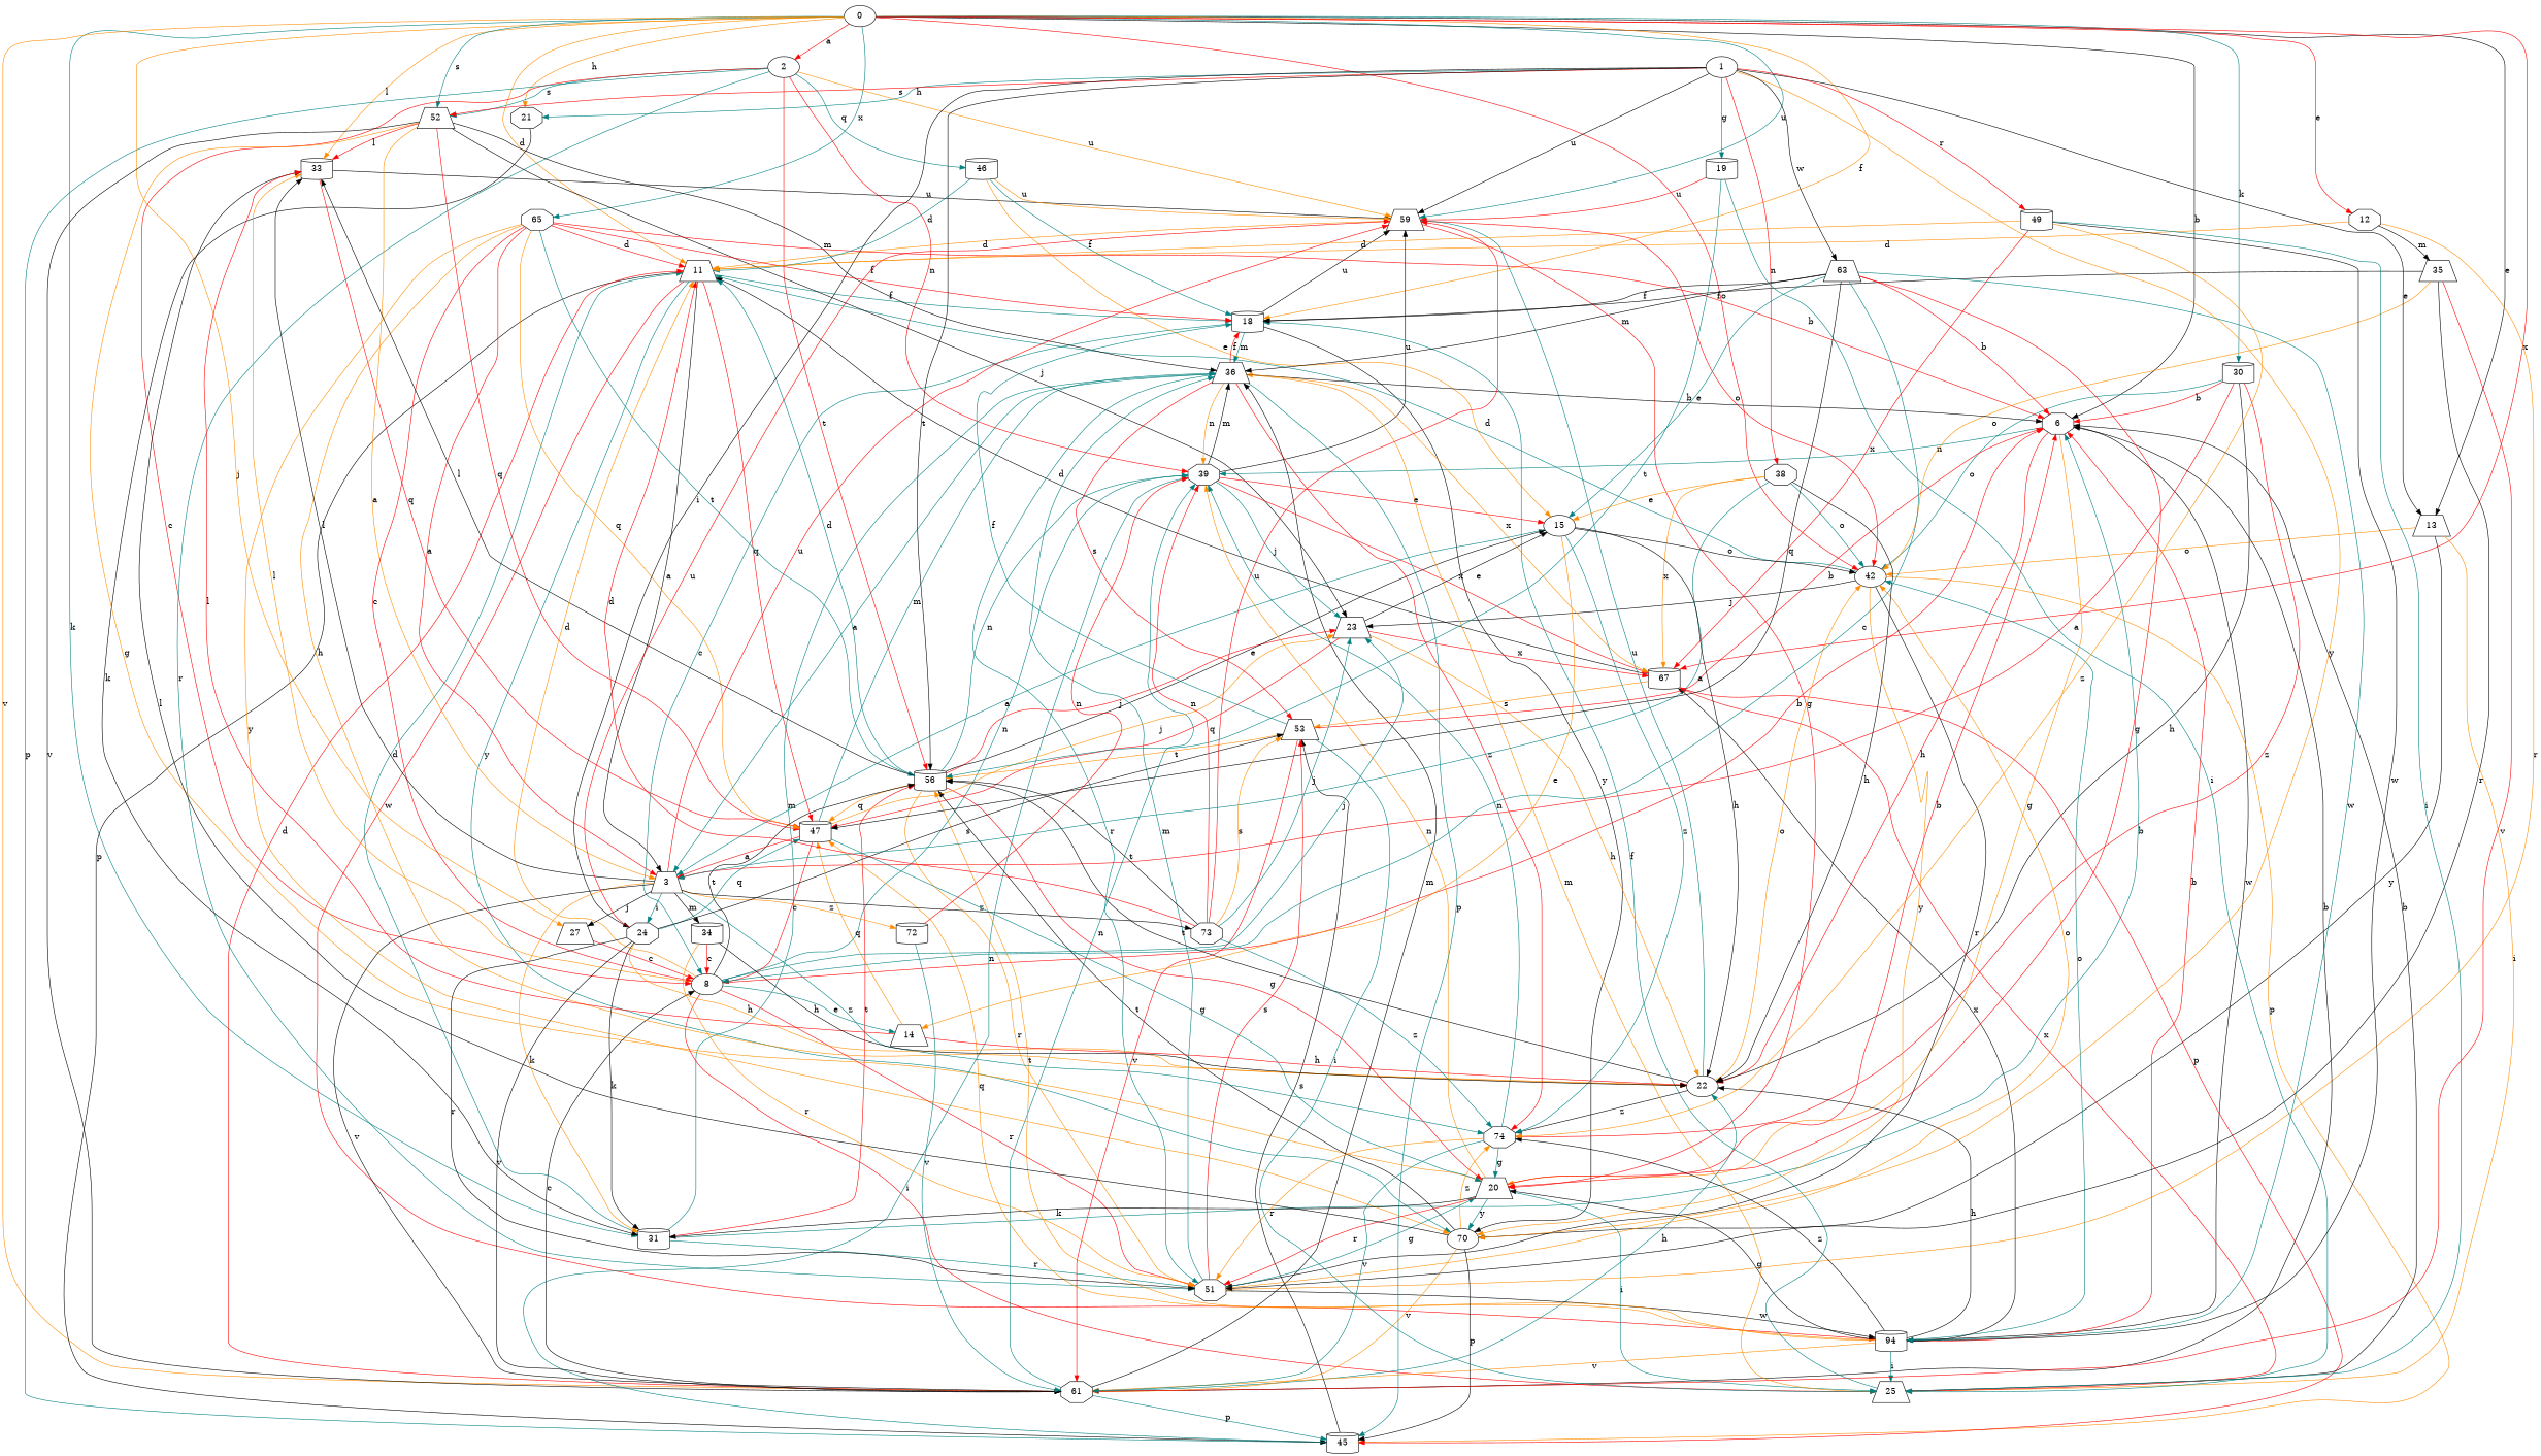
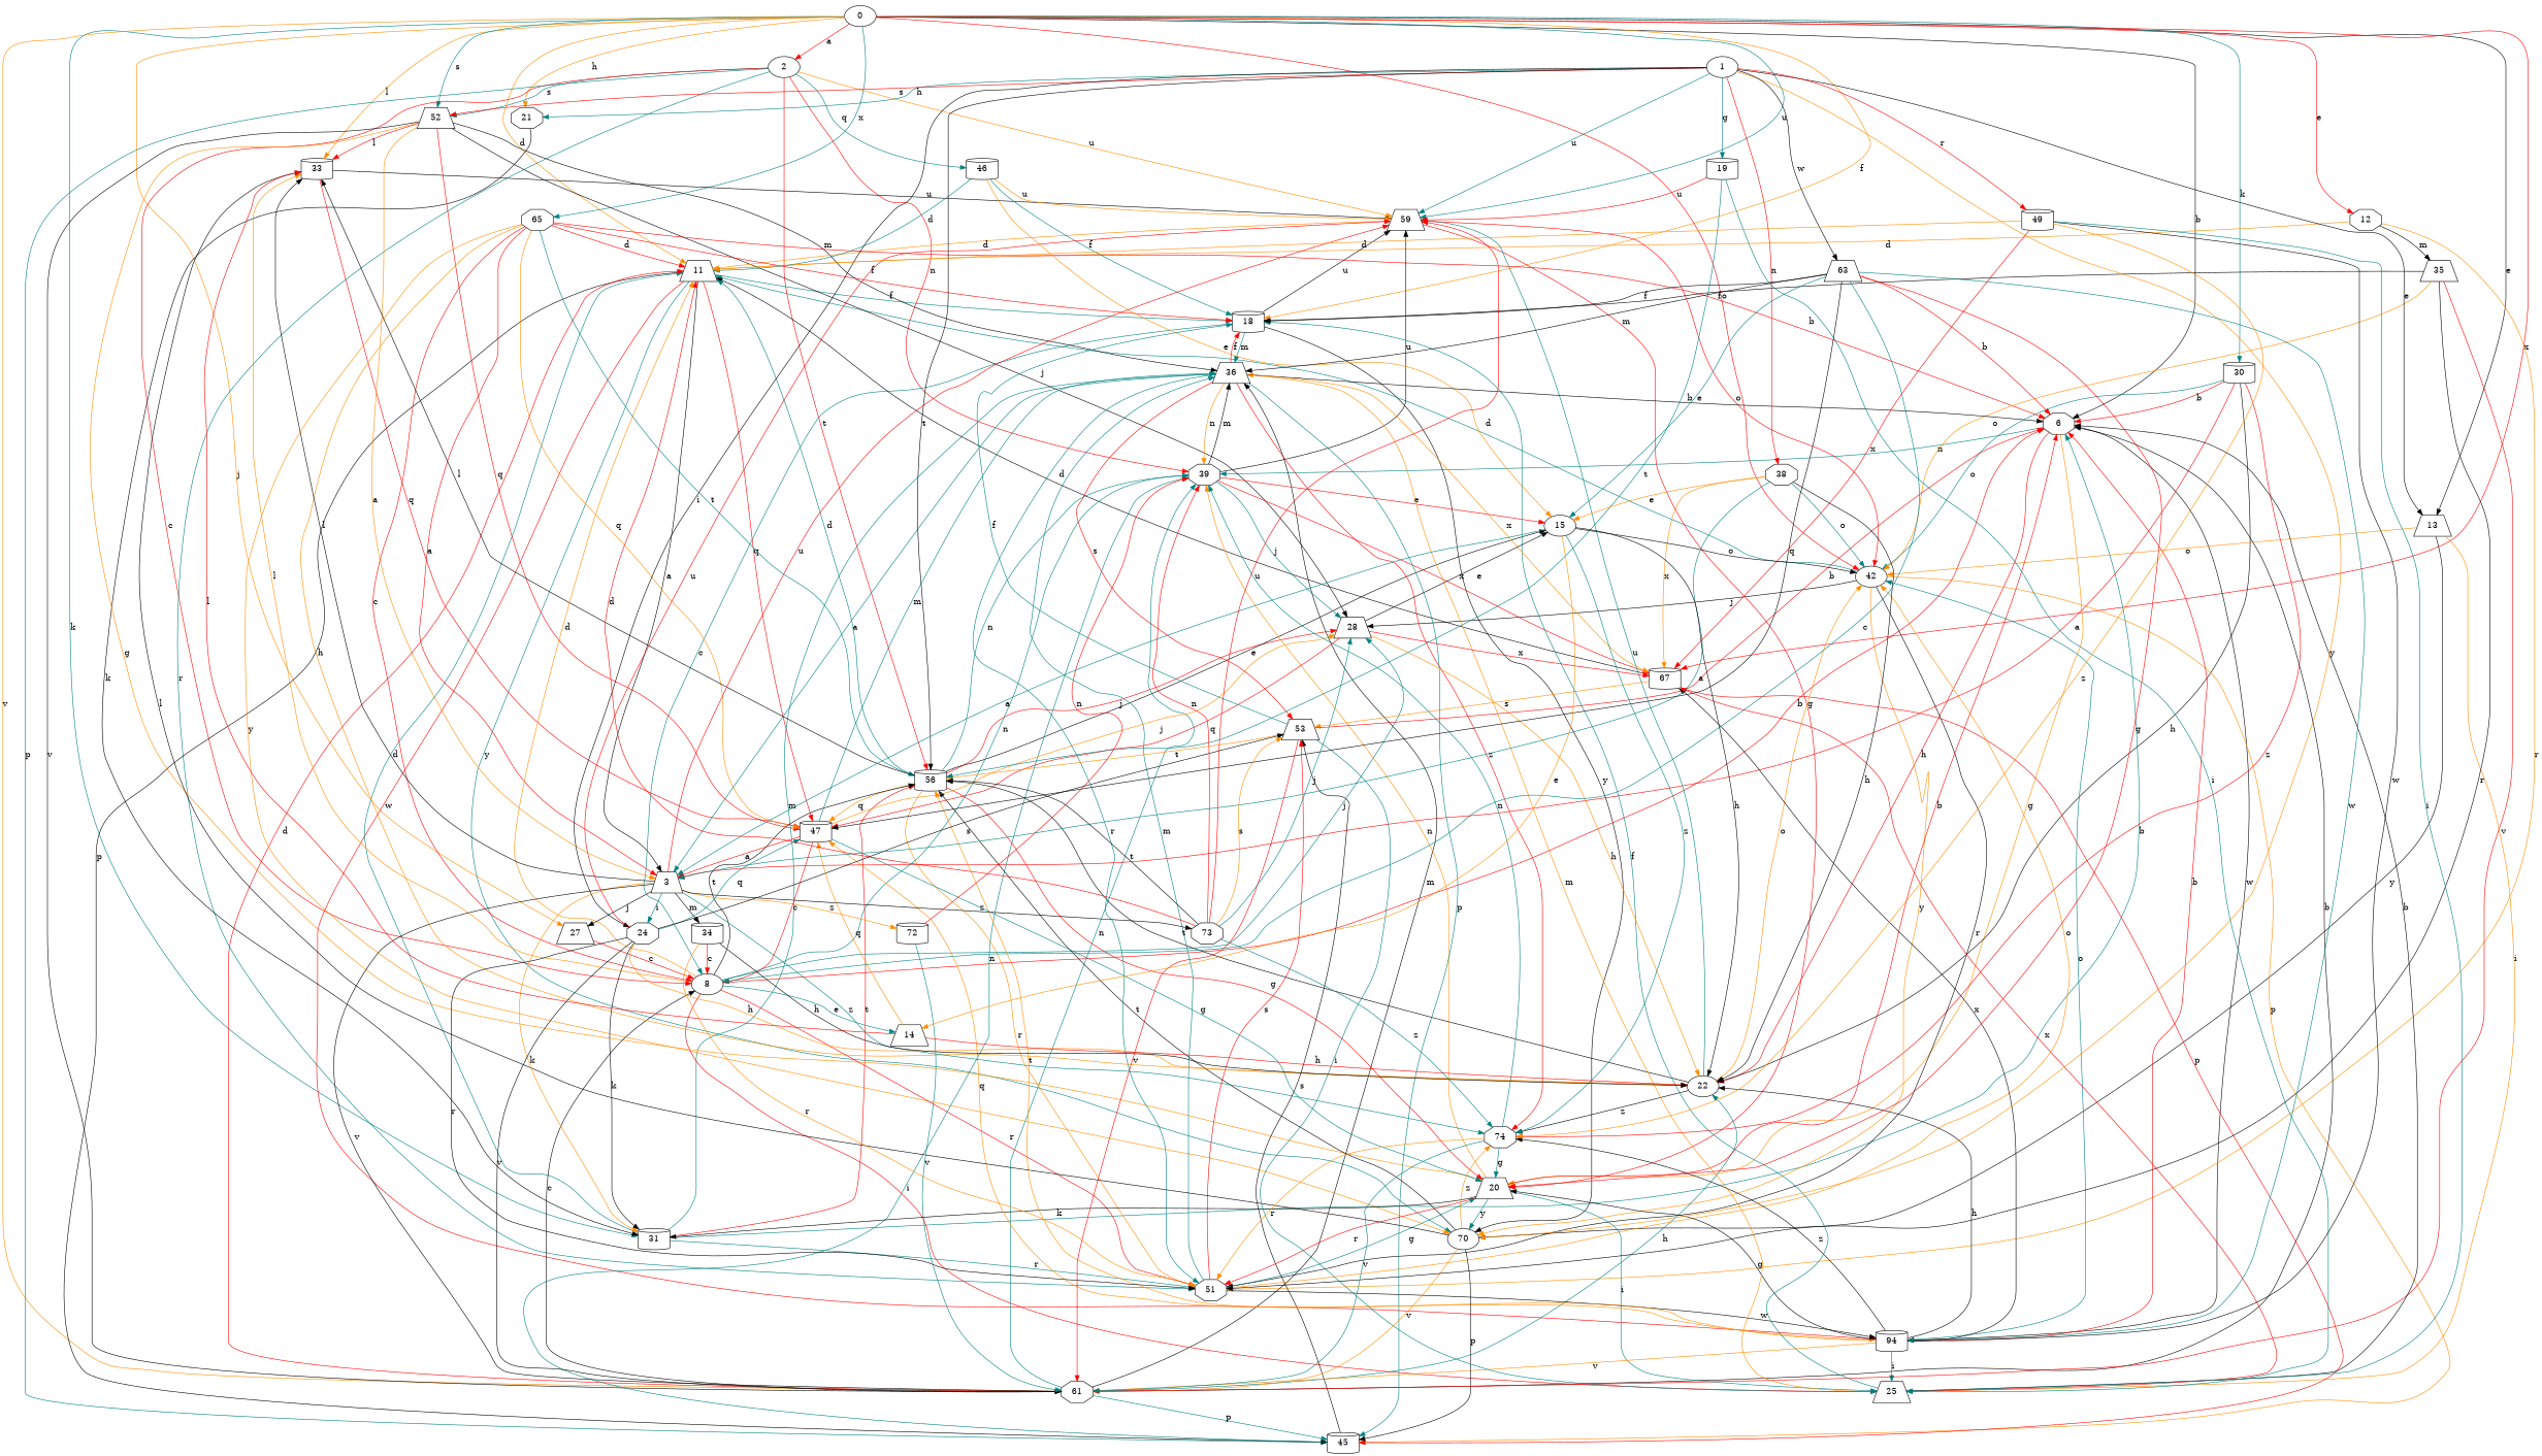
  strict digraph {
    node [shape=trapezium]
    edge [color=teal]
    0 [shape=ellipse]
    2 [shape=ellipse]
    6 [shape=octagon]
    11
    12 [shape=octagon]
    13
    18 [shape=cylinder]
    21 [shape=octagon]
    27
    30 [shape=cylinder]
    31 [shape=cylinder]
    33 [shape=cylinder]
    42 [shape=ellipse]
    52
    59
    61 [shape=octagon]
    65 [shape=octagon]
    67 [shape=cylinder]
    56 [shape=cylinder]
    8 [shape=ellipse]
    39 [shape=octagon]
    45 [shape=cylinder]
    46 [shape=cylinder]
    51 [shape=octagon]
    20
    22 [shape=ellipse]
    n27 [label=94 shape=cylinder]
    70 [shape=ellipse]
    3
    47 [shape=cylinder]
    35
    25
    36
    74 [shape=octagon]
-   28 [label=23]
+   28
    53
    1 [shape=ellipse]
    19 [shape=cylinder]
    24 [shape=octagon]
    38 [shape=octagon]
    49 [shape=cylinder]
    63
    15 [shape=ellipse]
    14
    34 [shape=cylinder]
    72 [shape=cylinder]
    73 [shape=octagon]
    0 -> 2 [color=red label=a]
    0 -> 6 [color=black label=b]
    0 -> 11 [color=darkorange label=d]
    0 -> 12 [color=red label=e]
    0 -> 13 [color=black label=e]
    0 -> 18 [color=darkorange label=f]
    0 -> 21 [color=darkorange label=h]
    0 -> 27 [color=darkorange label=j]
    0 -> 30 [label=k]
    0 -> 31 [label=k]
    0 -> 33 [color=darkorange label=l]
    0 -> 42 [color=red label=o]
    0 -> 52 [label=s]
    0 -> 59 [label=u]
    0 -> 61 [color=darkorange label=v]
    0 -> 65 [label=x]
    0 -> 67 [color=red label=x]
    2 -> 52 [label=s]
    2 -> 59 [color=darkorange label=u]
    2 -> 56 [color=red label=t]
    2 -> 8 [color=red label=c]
    2 -> 39 [color=red label=n]
    2 -> 45 [label=p]
    2 -> 46 [label=q]
    2 -> 51 [label=r]
    6 -> 39 [label=n]
    6 -> 20 [color=darkorange label=g]
    6 -> 22 [color=red label=h]
    6 -> n27 [color=black label=w]
    11 -> 18 [label=f]
    11 -> 45 [color=black label=p]
    11 -> n27 [color=red label=w]
    11 -> 70 [label=y]
    11 -> 3 [color=black label=a]
    11 -> 47 [color=red label=q]
    12 -> 11 [color=darkorange label=d]
    12 -> 51 [color=darkorange label=r]
    12 -> 35 [color=black label=m]
    13 -> 42 [color=darkorange label=o]
    13 -> 70 [color=black label=y]
    13 -> 25 [color=darkorange label=i]
    18 -> 59 [color=black label=u]
    18 -> 8 [label=c]
    18 -> 70 [color=black label=y]
    18 -> 36 [label=m]
    21 -> 31 [color=black label=k]
    27 -> 8 [color=red label=c]
    30 -> 6 [color=red label=b]
    30 -> 42 [label=o]
    30 -> 22 [color=black label=h]
    30 -> 3 [color=red label=a]
    30 -> 74 [color=red label=z]
    31 -> 6 [label=b]
    31 -> 11 [label=d]
    31 -> 56 [color=red label=t]
    31 -> 51 [label=r]
    31 -> 36 [label=m]
    33 -> 59 [color=black label=u]
    33 -> 47 [color=red label=q]
    42 -> 11 [label=d]
    42 -> 45 [color=darkorange label=p]
    42 -> 51 [color=black label=r]
    42 -> 70 [color=darkorange label=y]
    42 -> 28 [color=black label=j]
    52 -> 33 [color=red label=l]
    52 -> 61 [color=black label=v]
    52 -> 20 [color=darkorange label=g]
    52 -> 3 [color=darkorange label=a]
    52 -> 47 [color=red label=q]
    52 -> 36 [color=black label=m]
    52 -> 28 [color=black label=j]
    59 -> 11 [color=darkorange label=d]
    59 -> 42 [color=red label=o]
    59 -> 20 [color=red label=g]
    61 -> 6 [color=black label=b]
    61 -> 11 [color=red label=d]
    61 -> 8 [color=black label=c]
    61 -> 39 [label=n]
    61 -> 45 [label=p]
    61 -> 22 [label=h]
    61 -> 36 [color=black label=m]
    65 -> 6 [color=red label=b]
    65 -> 11 [color=red label=d]
    65 -> 18 [color=red label=f]
    65 -> 56 [label=t]
    65 -> 8 [color=red label=c]
    65 -> 22 [color=darkorange label=h]
    65 -> 70 [color=darkorange label=y]
    65 -> 3 [color=red label=a]
    65 -> 47 [color=darkorange label=q]
    67 -> 11 [color=black label=d]
    67 -> 45 [color=red label=p]
    67 -> 53 [color=darkorange label=s]
    56 -> 11 [label=d]
    56 -> 33 [color=black label=l]
    56 -> 39 [label=n]
    56 -> 51 [color=darkorange label=r]
    56 -> 20 [color=red label=g]
    56 -> 47 [color=darkorange label=q]
    56 -> 28 [color=red label=j]
    56 -> 15 [color=black label=e]
    8 -> 6 [color=red label=b]
    8 -> 11 [color=darkorange label=d]
    8 -> 33 [color=darkorange label=l]
    8 -> 56 [color=black label=t]
    8 -> 39 [label=n]
    8 -> 51 [color=red label=r]
    8 -> 25 [color=red label=i]
    8 -> 28 [label=j]
    8 -> 14 [label=e]
    39 -> 59 [color=black label=u]
    39 -> 67 [color=red label=x]
    39 -> 36 [color=black label=m]
    39 -> 28 [label=j]
    39 -> 15 [color=red label=e]
    45 -> 39 [label=n]
    45 -> 53 [color=black label=s]
    46 -> 11 [label=d]
    46 -> 18 [label=f]
    46 -> 59 [color=darkorange label=u]
    46 -> 15 [color=darkorange label=e]
    51 -> 42 [color=darkorange label=o]
    51 -> 20 [label=g]
    51 -> n27 [color=black label=w]
    51 -> 36 [label=m]
    51 -> 53 [color=red label=s]
    20 -> 6 [color=red label=b]
    20 -> 31 [color=black label=k]
    20 -> 39 [color=darkorange label=n]
    20 -> 51 [color=red label=r]
    20 -> 70 [label=y]
    20 -> 25 [label=i]
    22 -> 42 [color=darkorange label=o]
    22 -> 59 [label=u]
    22 -> 56 [color=black label=t]
    22 -> 74 [color=black label=z]
    n27 -> 6 [color=red label=b]
    n27 -> 42 [label=o]
    n27 -> 61 [color=darkorange label=v]
    n27 -> 67 [color=black label=x]
    n27 -> 56 [color=darkorange label=t]
    n27 -> 20 [color=black label=g]
    n27 -> 22 [color=black label=h]
    n27 -> 47 [color=darkorange label=q]
    n27 -> 25 [label=i]
    n27 -> 74 [color=black label=z]
    70 -> 33 [color=black label=l]
    70 -> 61 [color=darkorange label=v]
    70 -> 56 [color=black label=t]
    70 -> 45 [color=black label=p]
    70 -> 74 [color=darkorange label=z]
    3 -> 27 [color=black label=j]
    3 -> 31 [color=darkorange label=k]
    3 -> 33 [color=black label=l]
    3 -> 59 [color=red label=u]
    3 -> 61 [color=black label=v]
    3 -> 74 [label=z]
    3 -> 24 [label=i]
    3 -> 34 [color=black label=m]
    3 -> 72 [color=darkorange label=z]
    3 -> 73 [color=black label=z]
    47 -> 8 [color=red label=c]
    47 -> 20 [label=g]
    47 -> 3 [color=red label=a]
    47 -> 36 [label=m]
    47 -> 28 [color=darkorange label=j]
    35 -> 18 [color=black label=f]
    35 -> 42 [color=darkorange label=o]
    35 -> 61 [color=red label=v]
    35 -> 51 [color=black label=r]
    25 -> 6 [color=black label=b]
    25 -> 18 [label=f]
    25 -> 67 [color=red label=x]
    25 -> 36 [color=darkorange label=m]
    36 -> 6 [color=black label=b]
    36 -> 18 [color=red label=f]
    36 -> 67 [color=darkorange label=x]
    36 -> 39 [color=darkorange label=n]
    36 -> 45 [label=p]
    36 -> 51 [label=r]
    36 -> 3 [label=a]
    36 -> 74 [color=red label=z]
    36 -> 53 [color=red label=s]
    74 -> 61 [label=v]
    74 -> 39 [label=n]
    74 -> 51 [color=darkorange label=r]
    74 -> 20 [label=g]
    28 -> 67 [color=red label=x]
    28 -> 22 [color=darkorange label=h]
    28 -> 47 [color=red label=q]
    28 -> 15 [color=black label=e]
    53 -> 6 [color=red label=b]
    53 -> 18 [label=f]
    53 -> 61 [color=red label=v]
    53 -> 56 [color=darkorange label=t]
    53 -> 25 [label=i]
    1 -> 13 [color=black label=e]
    1 -> 21 [label=h]
    1 -> 52 [color=red label=s]
-   1 -> 59 [color=black label=u]
+   1 -> 59 [label=u]
    1 -> 56 [color=black label=t]
    1 -> 70 [color=darkorange label=y]
    1 -> 19 [label=g]
    1 -> 24 [color=black label=i]
    1 -> 38 [color=red label=n]
    1 -> 49 [color=red label=r]
    1 -> 63 [color=black label=w]
    19 -> 59 [color=red label=u]
    19 -> 56 [label=t]
    19 -> 25 [label=i]
    24 -> 31 [color=black label=k]
    24 -> 59 [color=red label=u]
    24 -> 61 [color=black label=v]
    24 -> 51 [color=black label=r]
    24 -> 22 [color=darkorange label=h]
    24 -> 47 [label=q]
    24 -> 53 [color=black label=s]
    38 -> 42 [label=o]
    38 -> 67 [color=darkorange label=x]
    38 -> 22 [color=black label=h]
    38 -> 3 [label=a]
    38 -> 15 [color=darkorange label=e]
    49 -> 11 [color=darkorange label=d]
    49 -> 67 [color=red label=x]
    49 -> n27 [color=black label=w]
    49 -> 25 [label=i]
    49 -> 74 [color=darkorange label=z]
    63 -> 6 [color=red label=b]
    63 -> 18 [color=black label=f]
    63 -> 8 [label=c]
    63 -> 20 [color=red label=g]
    63 -> n27 [label=w]
    63 -> 47 [color=black label=q]
    63 -> 36 [color=black label=m]
    63 -> 15 [label=e]
    15 -> 42 [color=black label=o]
    15 -> 22 [color=black label=h]
    15 -> 3 [label=a]
    15 -> 74 [label=z]
    15 -> 14 [color=darkorange label=e]
    14 -> 33 [color=red label=l]
    14 -> 22 [color=red label=h]
    14 -> 47 [color=darkorange label=q]
    34 -> 8 [color=red label=c]
    34 -> 51 [color=darkorange label=r]
    34 -> 22 [color=black label=h]
    72 -> 61 [label=v]
    72 -> 39 [color=red label=n]
    73 -> 11 [color=red label=d]
    73 -> 59 [color=red label=u]
    73 -> 56 [color=black label=t]
    73 -> 39 [color=red label=n]
    73 -> 74 [label=z]
    73 -> 28 [label=j]
    73 -> 53 [color=darkorange label=s]
  }
